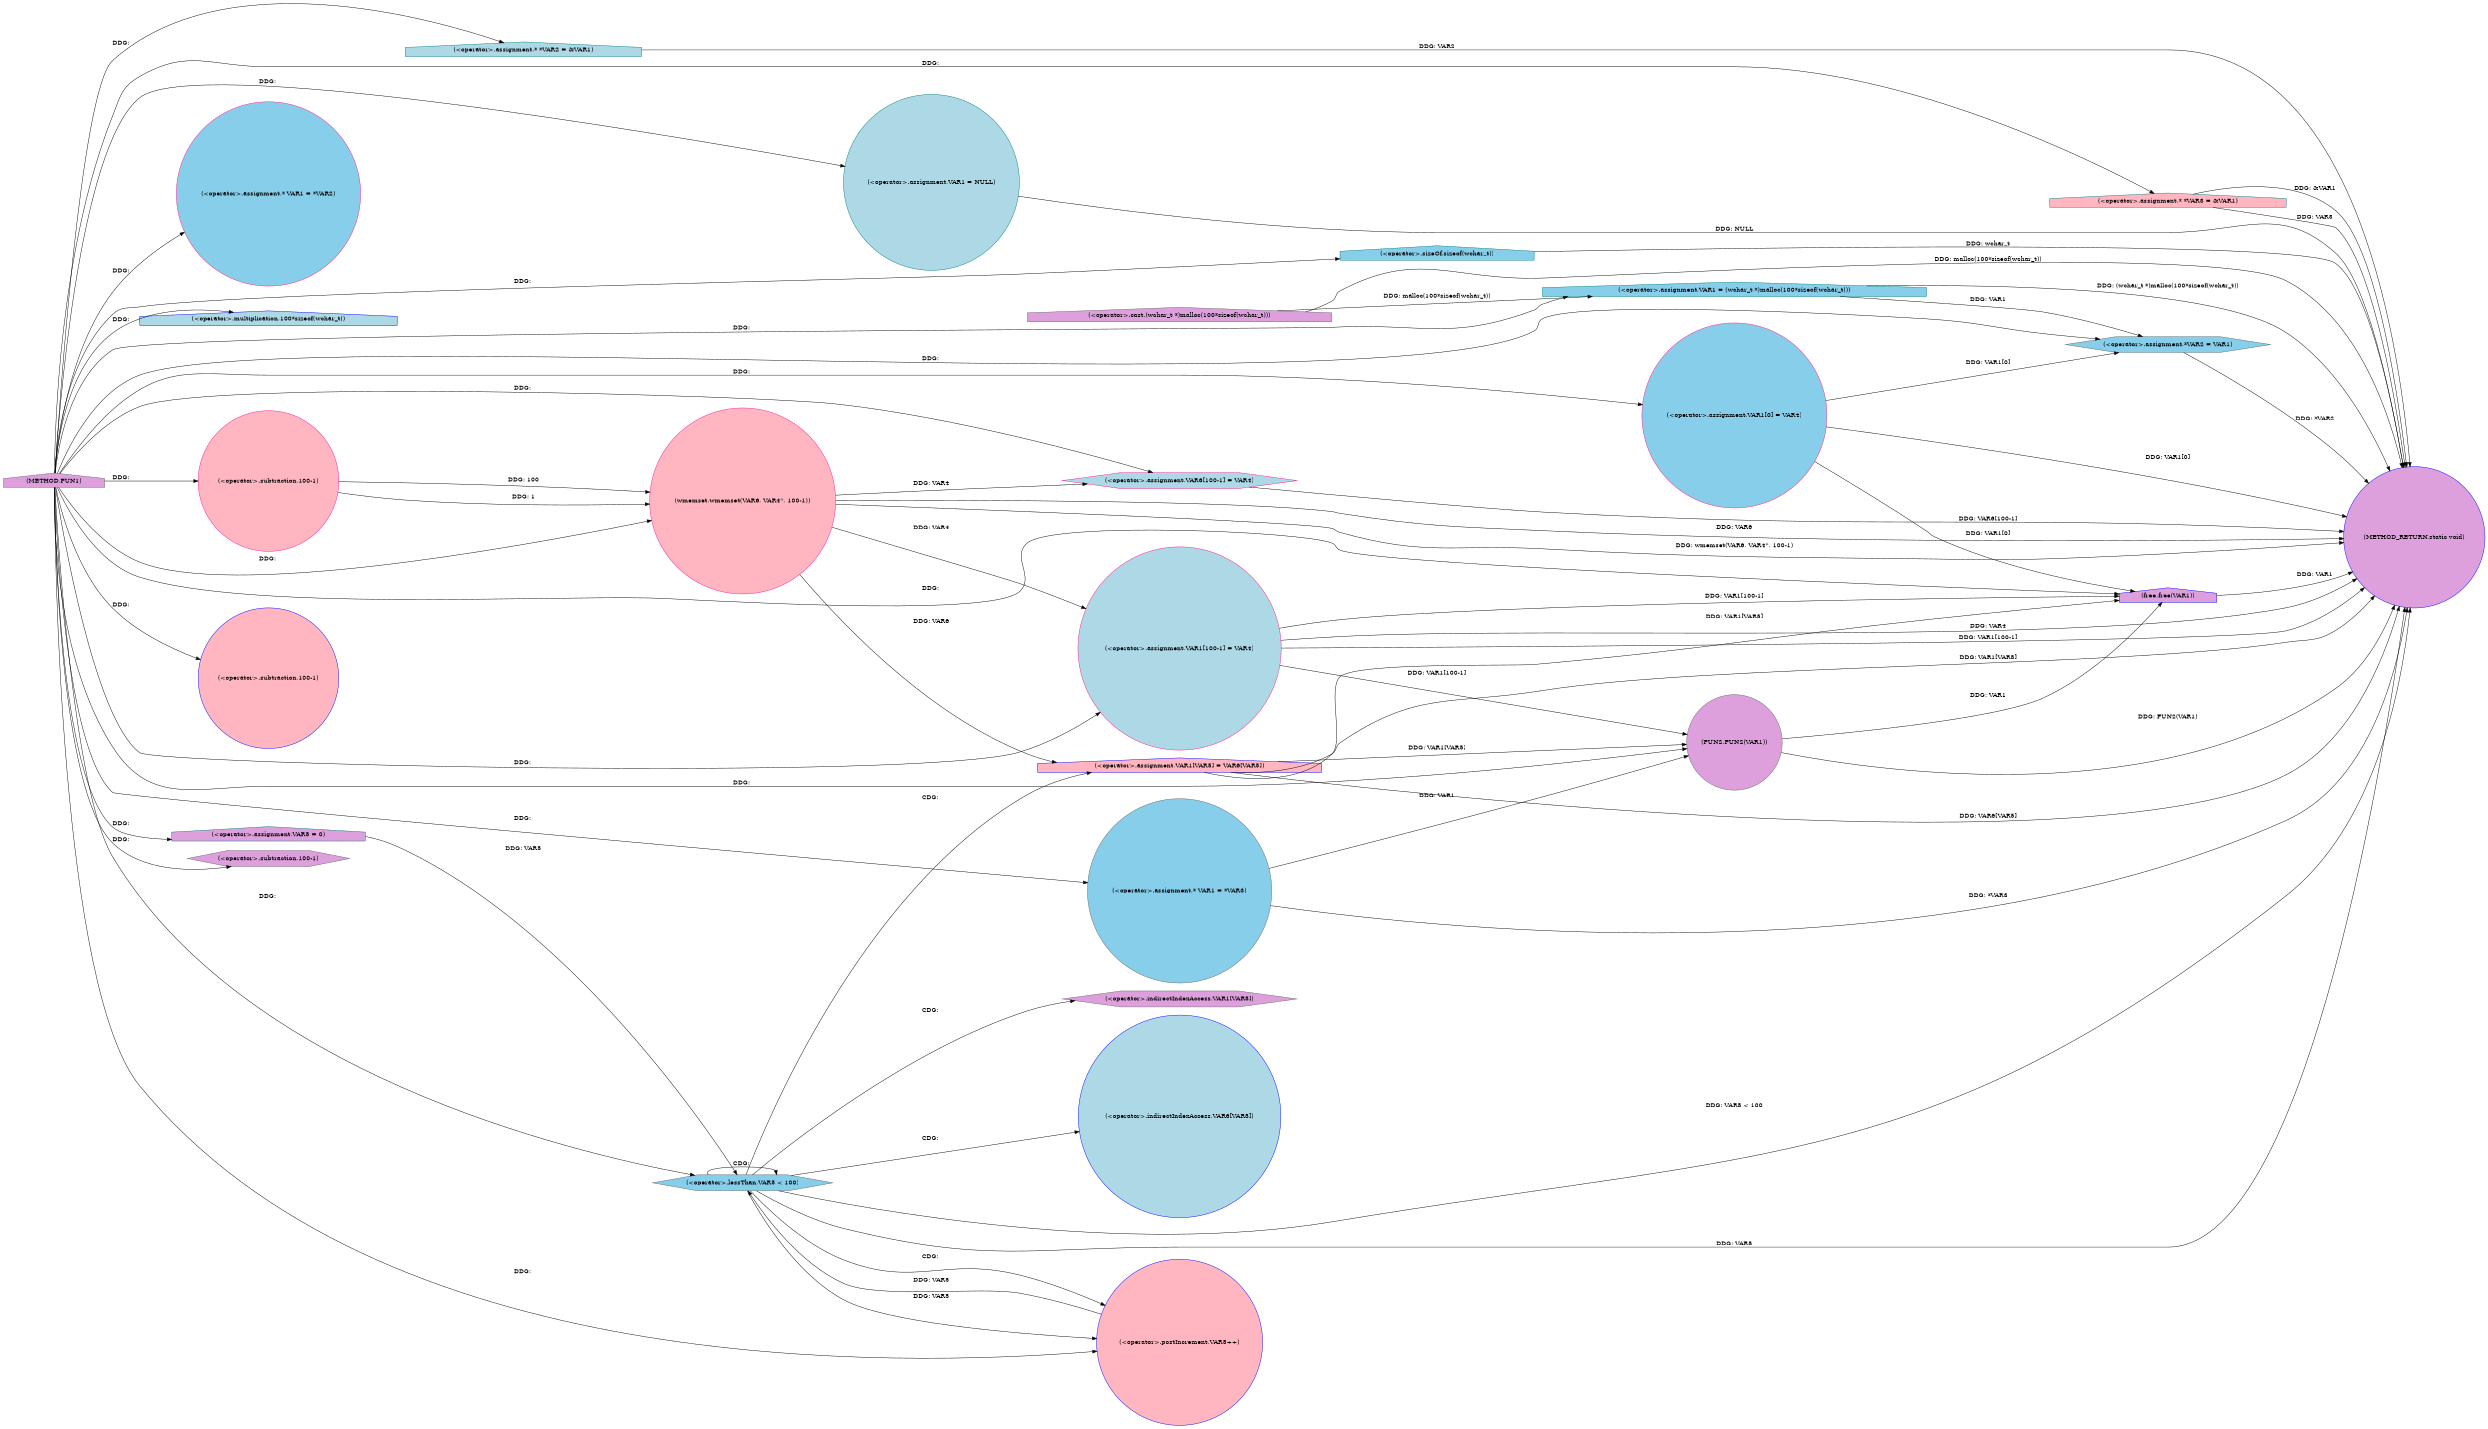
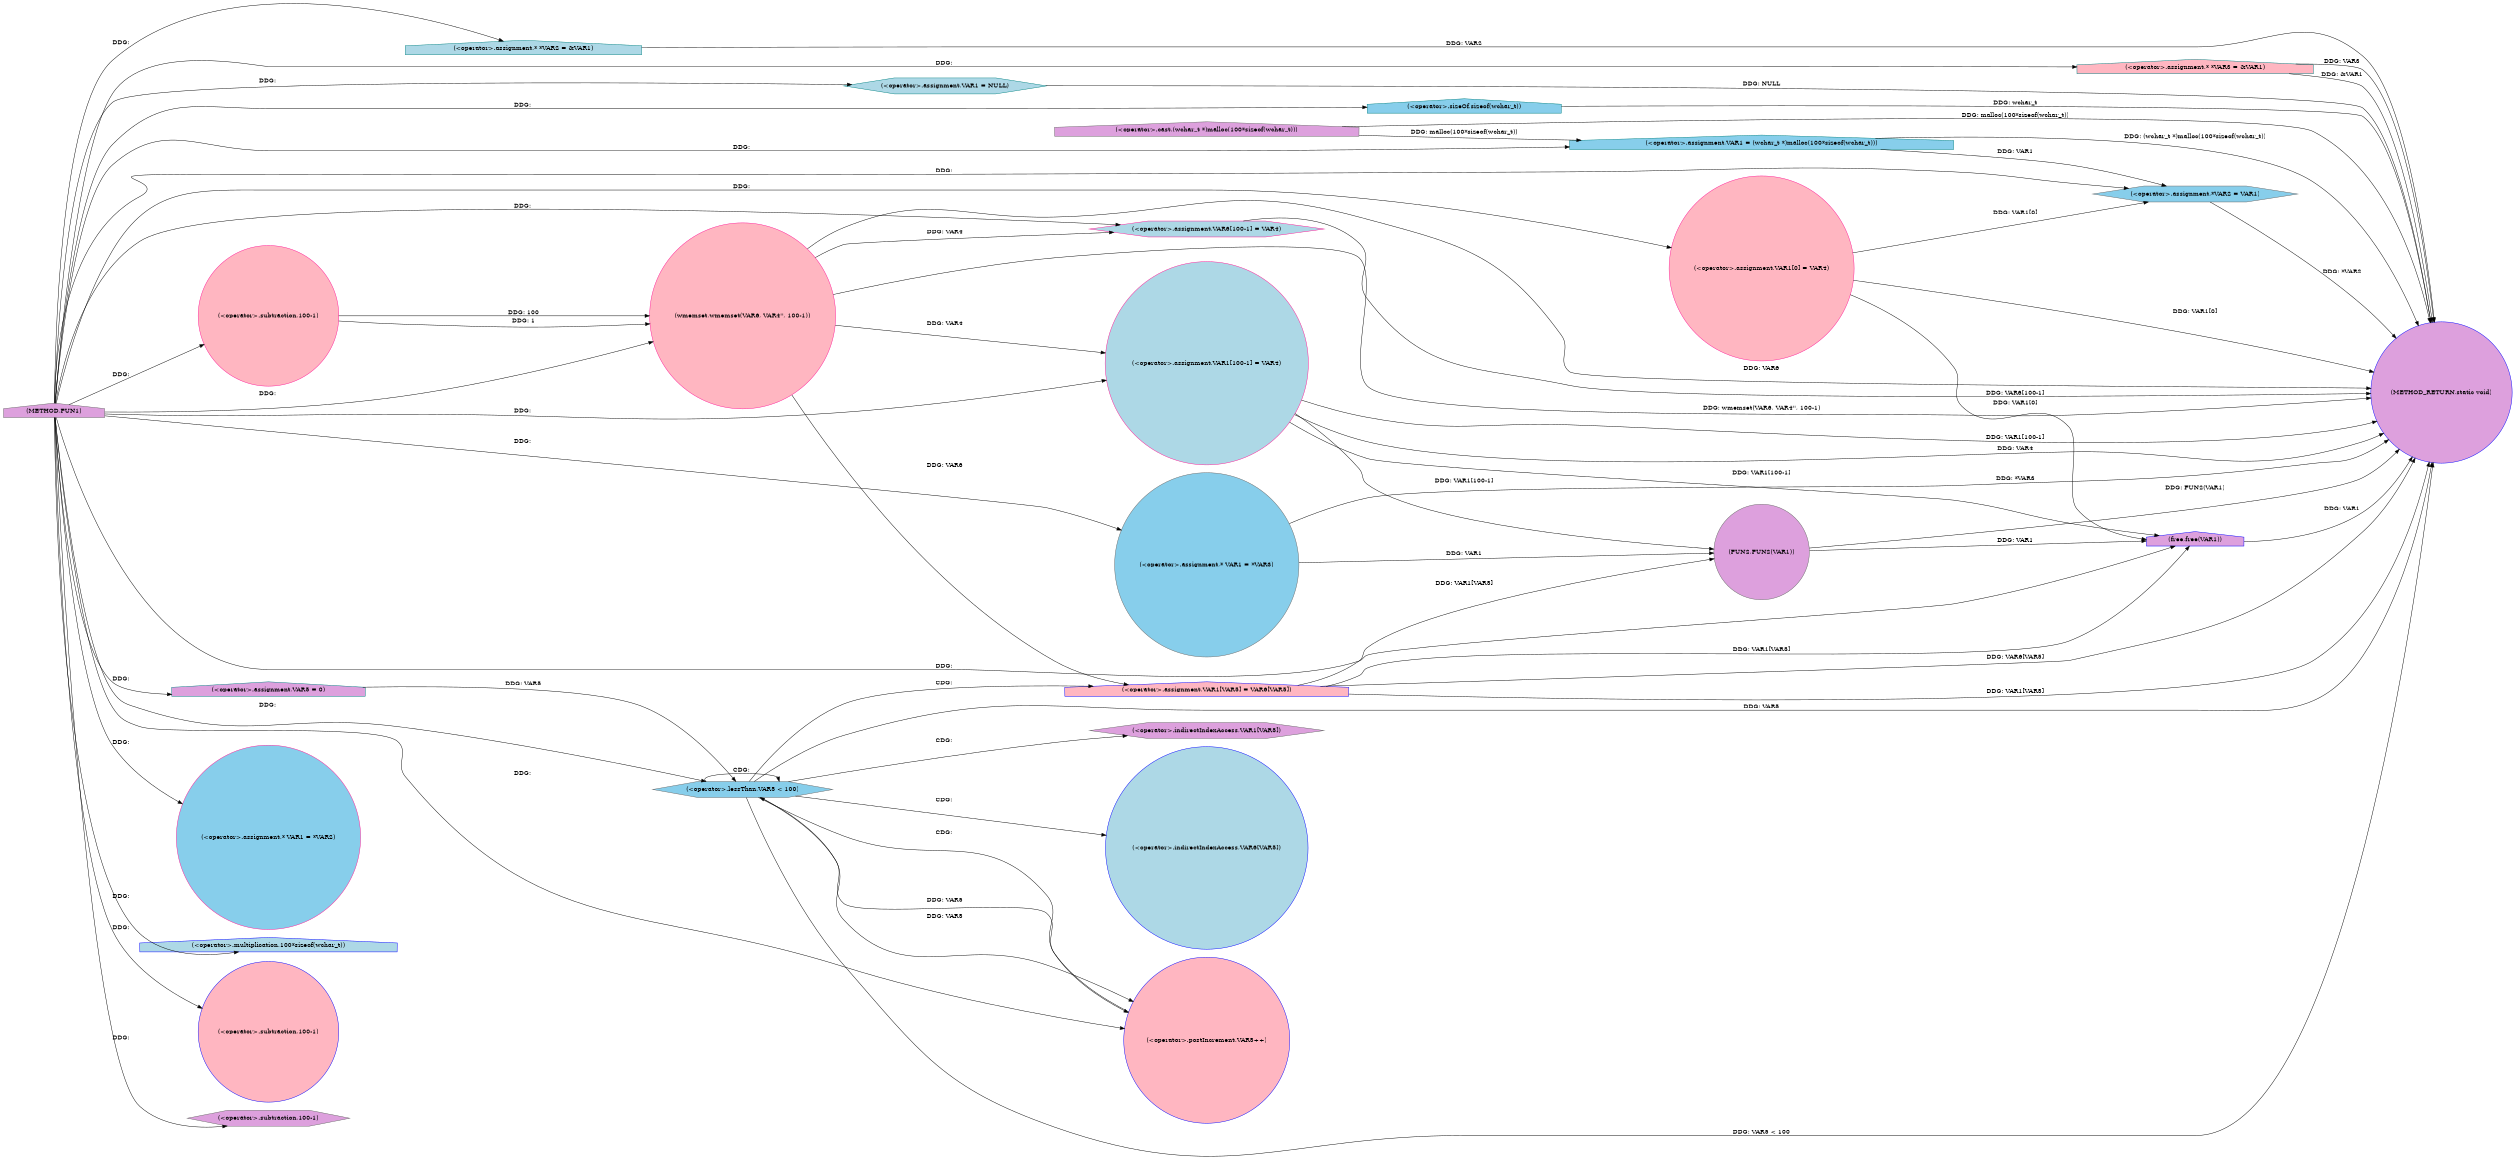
  digraph {
    rankdir=LR
    node [color=gray40 fillcolor=plum shape=circle style=filled]
    n1 [label="(METHOD,FUN1)" shape=house]
    n2 [color=teal fillcolor=lightblue label="(<operator>.assignment,* *VAR2 = &VAR1)" shape=house]
    n3 [color=teal fillcolor=lightpink label="(<operator>.assignment,* *VAR3 = &VAR1)" shape=house]
-   n4 [color=teal fillcolor=lightblue label="(<operator>.assignment,VAR1 = NULL)"]
+   n4 [color=teal fillcolor=lightblue label="(<operator>.assignment,VAR1 = NULL)" shape=hexagon]
    n5 [color=deeppink fillcolor=skyblue label="(<operator>.assignment,* VAR1 = *VAR2)"]
    n6 [color=teal fillcolor=skyblue label="(<operator>.assignment,VAR1 = (wchar_t *)malloc(100*sizeof(wchar_t)))" shape=house]
    n7 [color=blue fillcolor=lightblue label="(<operator>.multiplication,100*sizeof(wchar_t))" shape=house]
    n8 [color=teal fillcolor=skyblue label="(<operator>.sizeOf,sizeof(wchar_t))" shape=house]
-   n9 [color=deeppink fillcolor=skyblue label="(<operator>.assignment,VAR1[0] = VAR4)"]
+   n9 [color=deeppink fillcolor=lightpink label="(<operator>.assignment,VAR1[0] = VAR4)"]
    n10 [fillcolor=skyblue label="(<operator>.assignment,*VAR2 = VAR1)" shape=hexagon]
    n11 [fillcolor=skyblue label="(<operator>.assignment,* VAR1 = *VAR3)"]
    n12 [color=deeppink fillcolor=lightpink label="(wmemset,wmemset(VAR6, VAR4'', 100-1))"]
    n13 [color=deeppink fillcolor=lightpink label="(<operator>.subtraction,100-1)"]
    n14 [color=deeppink fillcolor=lightblue label="(<operator>.assignment,VAR6[100-1] = VAR4)" shape=hexagon]
    n15 [color=blue fillcolor=lightpink label="(<operator>.subtraction,100-1)"]
    n16 [color=teal label="(<operator>.assignment,VAR5 = 0)" shape=house]
    n17 [fillcolor=skyblue label="(<operator>.lessThan,VAR5 < 100)" shape=hexagon]
    n18 [color=blue fillcolor=lightpink label="(<operator>.postIncrement,VAR5++)"]
    n19 [color=deeppink fillcolor=lightblue label="(<operator>.assignment,VAR1[100-1] = VAR4)"]
    n20 [label="(<operator>.subtraction,100-1)" shape=hexagon]
    n21 [label="(FUN2,FUN2(VAR1))"]
    n22 [color=blue label="(free,free(VAR1))" shape=house]
    n23 [color=blue label="(METHOD_RETURN,static void)"]
    n24 [color=blue fillcolor=lightpink label="(<operator>.assignment,VAR1[VAR5] = VAR6[VAR5])" shape=house]
    n25 [label="(<operator>.indirectIndexAccess,VAR1[VAR5])" shape=hexagon]
    n26 [color=blue fillcolor=lightblue label="(<operator>.indirectIndexAccess,VAR6[VAR5])"]
    n27 [label="(<operator>.cast,(wchar_t *)malloc(100*sizeof(wchar_t)))" shape=house]
    n1 -> n2 [label="DDG: "]
    n1 -> n3 [label="DDG: "]
    n1 -> n4 [label="DDG: "]
    n1 -> n5 [label="DDG: "]
    n1 -> n6 [label="DDG: "]
    n1 -> n7 [label="DDG: "]
    n1 -> n8 [label="DDG: "]
    n1 -> n9 [label="DDG: "]
    n1 -> n10 [label="DDG: "]
    n1 -> n11 [label="DDG: "]
    n1 -> n12 [label="DDG: "]
    n1 -> n13 [label="DDG: "]
    n1 -> n14 [label="DDG: "]
    n1 -> n15 [label="DDG: "]
    n1 -> n16 [label="DDG: "]
    n1 -> n17 [label="DDG: "]
    n1 -> n18 [label="DDG: "]
    n1 -> n19 [label="DDG: "]
    n1 -> n20 [label="DDG: "]
-   n1 -> n21 [label="DDG: "]
    n1 -> n22 [label="DDG: "]
    n2 -> n23 [label="DDG: VAR2"]
    n3 -> n23 [label="DDG: &VAR1"]
    n3 -> n23 [label="DDG: VAR3"]
    n4 -> n23 [label="DDG: NULL"]
    n6 -> n10 [label="DDG: VAR1"]
    n6 -> n23 [label="DDG: (wchar_t *)malloc(100*sizeof(wchar_t))"]
    n8 -> n23 [label="DDG: wchar_t"]
    n9 -> n10 [label="DDG: VAR1[0]"]
    n9 -> n22 [label="DDG: VAR1[0]"]
    n9 -> n23 [label="DDG: VAR1[0]"]
    n10 -> n23 [label="DDG: *VAR2"]
    n11 -> n21 [label="DDG: VAR1"]
    n11 -> n23 [label="DDG: *VAR3"]
    n12 -> n14 [label="DDG: VAR4"]
    n12 -> n19 [label="DDG: VAR4"]
    n12 -> n23 [label="DDG: VAR6"]
    n12 -> n23 [label="DDG: wmemset(VAR6, VAR4'', 100-1)"]
    n12 -> n24 [label="DDG: VAR6"]
    n13 -> n12 [label="DDG: 100"]
    n13 -> n12 [label="DDG: 1"]
    n14 -> n23 [label="DDG: VAR6[100-1]"]
    n16 -> n17 [label="DDG: VAR5"]
    n17 -> n17 [label="CDG: "]
    n17 -> n18 [label="DDG: VAR5"]
    n17 -> n18 [label="CDG: "]
    n17 -> n23 [label="DDG: VAR5 < 100"]
    n17 -> n23 [label="DDG: VAR5"]
    n17 -> n24 [label="CDG: "]
    n17 -> n25 [label="CDG: "]
    n17 -> n26 [label="CDG: "]
    n18 -> n17 [label="DDG: VAR5"]
    n19 -> n21 [label="DDG: VAR1[100-1]"]
    n19 -> n22 [label="DDG: VAR1[100-1]"]
    n19 -> n23 [label="DDG: VAR4"]
    n19 -> n23 [label="DDG: VAR1[100-1]"]
    n21 -> n22 [label="DDG: VAR1"]
    n21 -> n23 [label="DDG: FUN2(VAR1)"]
    n22 -> n23 [label="DDG: VAR1"]
    n24 -> n21 [label="DDG: VAR1[VAR5]"]
    n24 -> n22 [label="DDG: VAR1[VAR5]"]
    n24 -> n23 [label="DDG: VAR6[VAR5]"]
    n24 -> n23 [label="DDG: VAR1[VAR5]"]
    n27 -> n6 [label="DDG: malloc(100*sizeof(wchar_t))"]
    n27 -> n23 [label="DDG: malloc(100*sizeof(wchar_t))"]
  }
